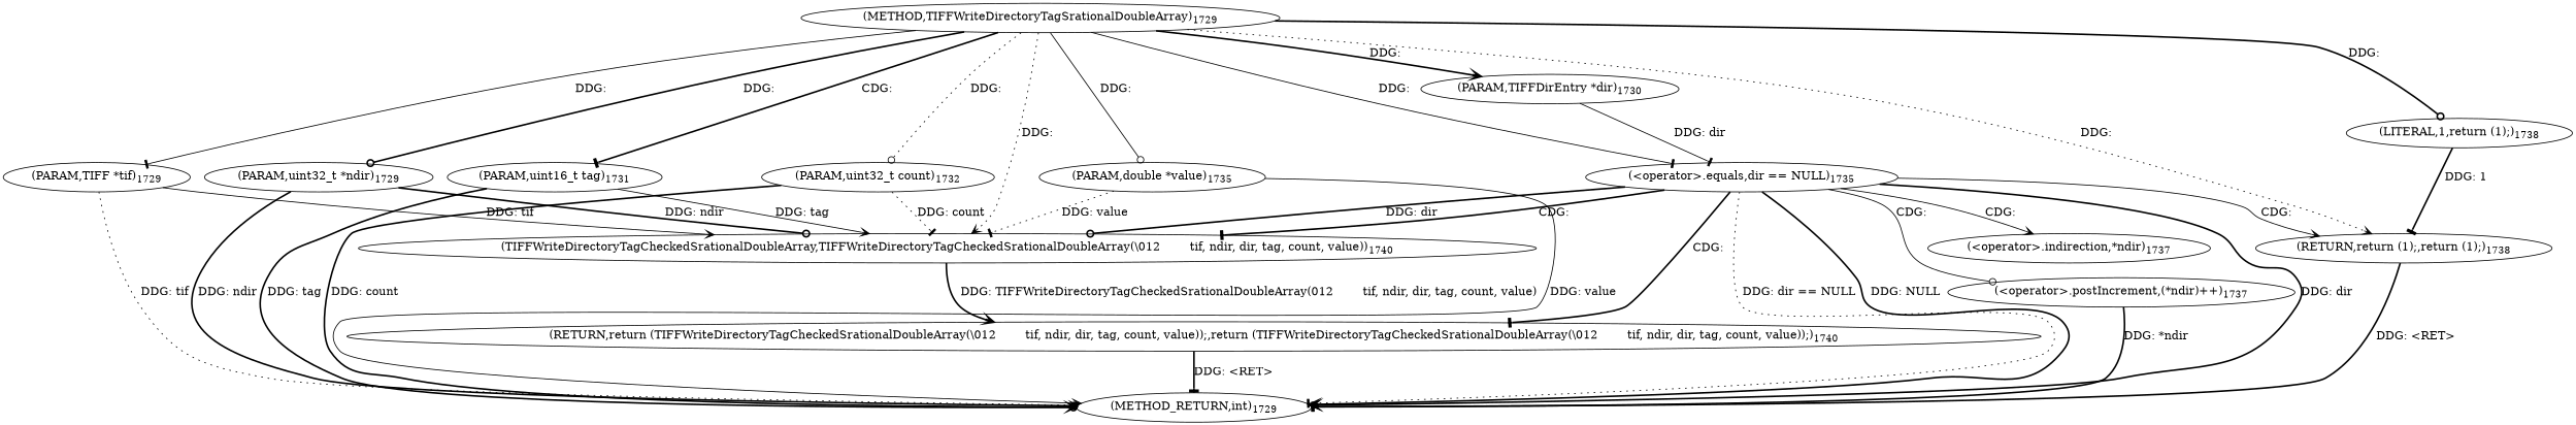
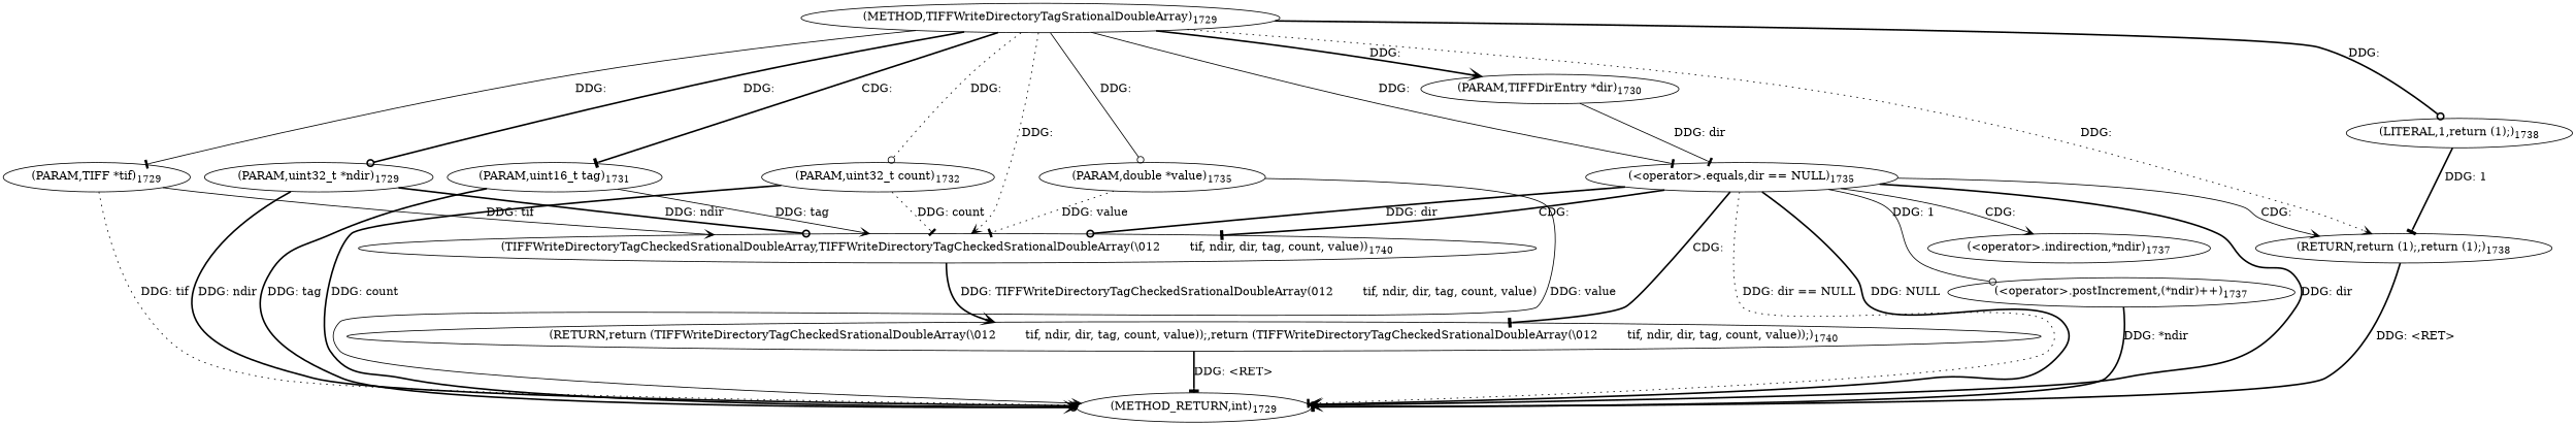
  digraph {
    edge [arrowhead=tee style=bold]
    n1 [label=<(METHOD,TIFFWriteDirectoryTagSrationalDoubleArray)<SUB>1729</SUB>>]
    n2 [label=<(PARAM,TIFF *tif)<SUB>1729</SUB>>]
    n3 [label=<(PARAM,uint32_t *ndir)<SUB>1729</SUB>>]
    n4 [label=<(PARAM,TIFFDirEntry *dir)<SUB>1730</SUB>>]
    n5 [label=<(PARAM,uint16_t tag)<SUB>1731</SUB>>]
    n6 [label=<(PARAM,uint32_t count)<SUB>1732</SUB>>]
    n7 [label=<(PARAM,double *value)<SUB>1735</SUB>>]
    n8 [label=<(&lt;operator&gt;.equals,dir == NULL)<SUB>1735</SUB>>]
    n9 [label=<(TIFFWriteDirectoryTagCheckedSrationalDoubleArray,TIFFWriteDirectoryTagCheckedSrationalDoubleArray(\012        tif, ndir, dir, tag, count, value))<SUB>1740</SUB>>]
    n10 [label=<(RETURN,return (1);,return (1);)<SUB>1738</SUB>>]
    n11 [label=<(LITERAL,1,return (1);)<SUB>1738</SUB>>]
    n12 [label=<(METHOD_RETURN,int)<SUB>1729</SUB>>]
    n13 [label=<(RETURN,return (TIFFWriteDirectoryTagCheckedSrationalDoubleArray(\012        tif, ndir, dir, tag, count, value));,return (TIFFWriteDirectoryTagCheckedSrationalDoubleArray(\012        tif, ndir, dir, tag, count, value));)<SUB>1740</SUB>>]
    n14 [label=<(&lt;operator&gt;.postIncrement,(*ndir)++)<SUB>1737</SUB>>]
    n15 [label=<(&lt;operator&gt;.indirection,*ndir)<SUB>1737</SUB>>]
    n1 -> n2 [label="DDG: " style=solid]
    n1 -> n3 [arrowhead=odot label="DDG: "]
    n1 -> n4 [arrowhead=vee label="DDG: "]
    n1 -> n5 [label="CDG: "]
    n1 -> n6 [arrowhead=odot label="DDG: " style=dotted]
    n1 -> n7 [arrowhead=odot label="DDG: " style=solid]
    n1 -> n8 [label="DDG: " style=solid]
    n1 -> n9 [arrowhead=vee label="DDG: " style=dotted]
    n1 -> n10 [arrowhead=vee label="DDG: " style=dotted]
    n1 -> n11 [arrowhead=odot label="DDG: "]
    n2 -> n9 [arrowhead=vee label="DDG: tif" style=solid]
    n2 -> n12 [arrowhead=vee label="DDG: tif" style=dotted]
    n3 -> n9 [arrowhead=odot label="DDG: ndir"]
    n3 -> n12 [arrowhead=odot label="DDG: ndir"]
    n4 -> n8 [label="DDG: dir" style=solid]
    n5 -> n9 [arrowhead=vee label="DDG: tag" style=solid]
    n5 -> n12 [arrowhead=odot label="DDG: tag"]
    n6 -> n9 [label="DDG: count" style=dotted]
    n6 -> n12 [arrowhead=vee label="DDG: count"]
    n7 -> n9 [label="DDG: value" style=dotted]
    n7 -> n12 [arrowhead=vee label="DDG: value" style=solid]
    n8 -> n9 [arrowhead=odot label="DDG: dir"]
    n8 -> n9 [label="CDG: "]
    n8 -> n10 [arrowhead=vee label="CDG: " style=solid]
    n8 -> n12 [arrowhead=vee label="DDG: dir"]
    n8 -> n12 [label="DDG: dir == NULL" style=dotted]
    n8 -> n12 [arrowhead=vee label="DDG: NULL"]
    n8 -> n13 [label="CDG: "]
-   n8 -> n14 [arrowhead=odot label="CDG: " style=solid]
+   n8 -> n14 [arrowhead=odot label="DDG: 1" style=solid]
    n8 -> n15 [arrowhead=vee label="CDG: " style=solid]
    n9 -> n13 [arrowhead=vee label="DDG: TIFFWriteDirectoryTagCheckedSrationalDoubleArray(\012        tif, ndir, dir, tag, count, value)"]
    n10 -> n12 [label="DDG: &lt;RET&gt;"]
    n11 -> n10 [label="DDG: 1"]
    n13 -> n12 [label="DDG: &lt;RET&gt;"]
    n14 -> n12 [label="DDG: *ndir"]
  }
